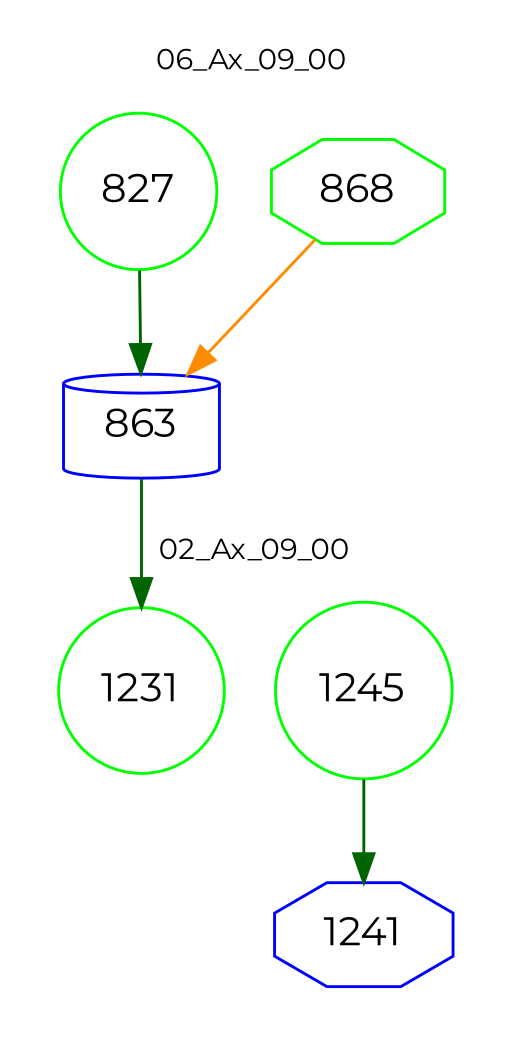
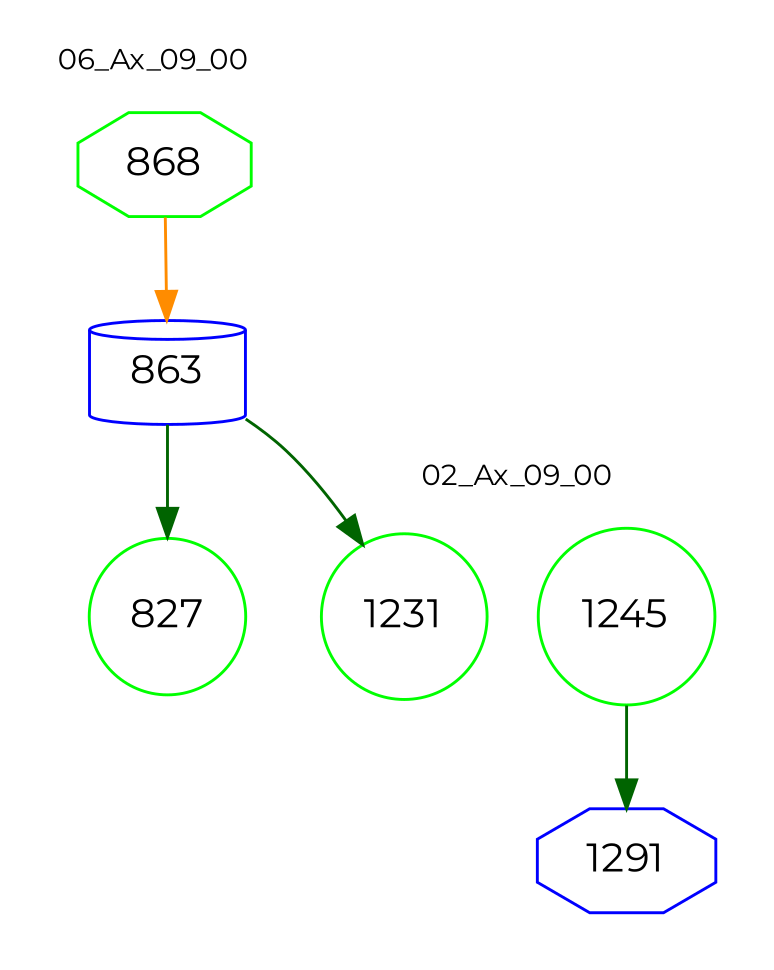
  digraph {
    fontname=Montserrat
    node [color=green fontname=Montserrat shape=circle]
    edge [color=darkgreen fontname=Montserrat]
    n1 [label=868 shape=octagon]
    n2 [color=blue label=863 shape=cylinder]
    n3 [label=827]
    n4 [label=1245]
-   n5 [color=blue label=1241 shape=octagon]
+   n5 [color=blue label=1291 shape=octagon]
    n6 [label=1231]
    subgraph cluster_1 {
      color=white
      fontsize=10
      label="06_Ax_09_00"
      n1
      n2
      n3
    }
    subgraph cluster_2 {
      color=white
      fontsize=10
      label="02_Ax_09_00"
      n4
      n5
      n6
    }
    n1 -> n2 [color=darkorange]
-   n3 -> n2
+   n2 -> n3
    n2 -> n6
    n4 -> n5
  }
